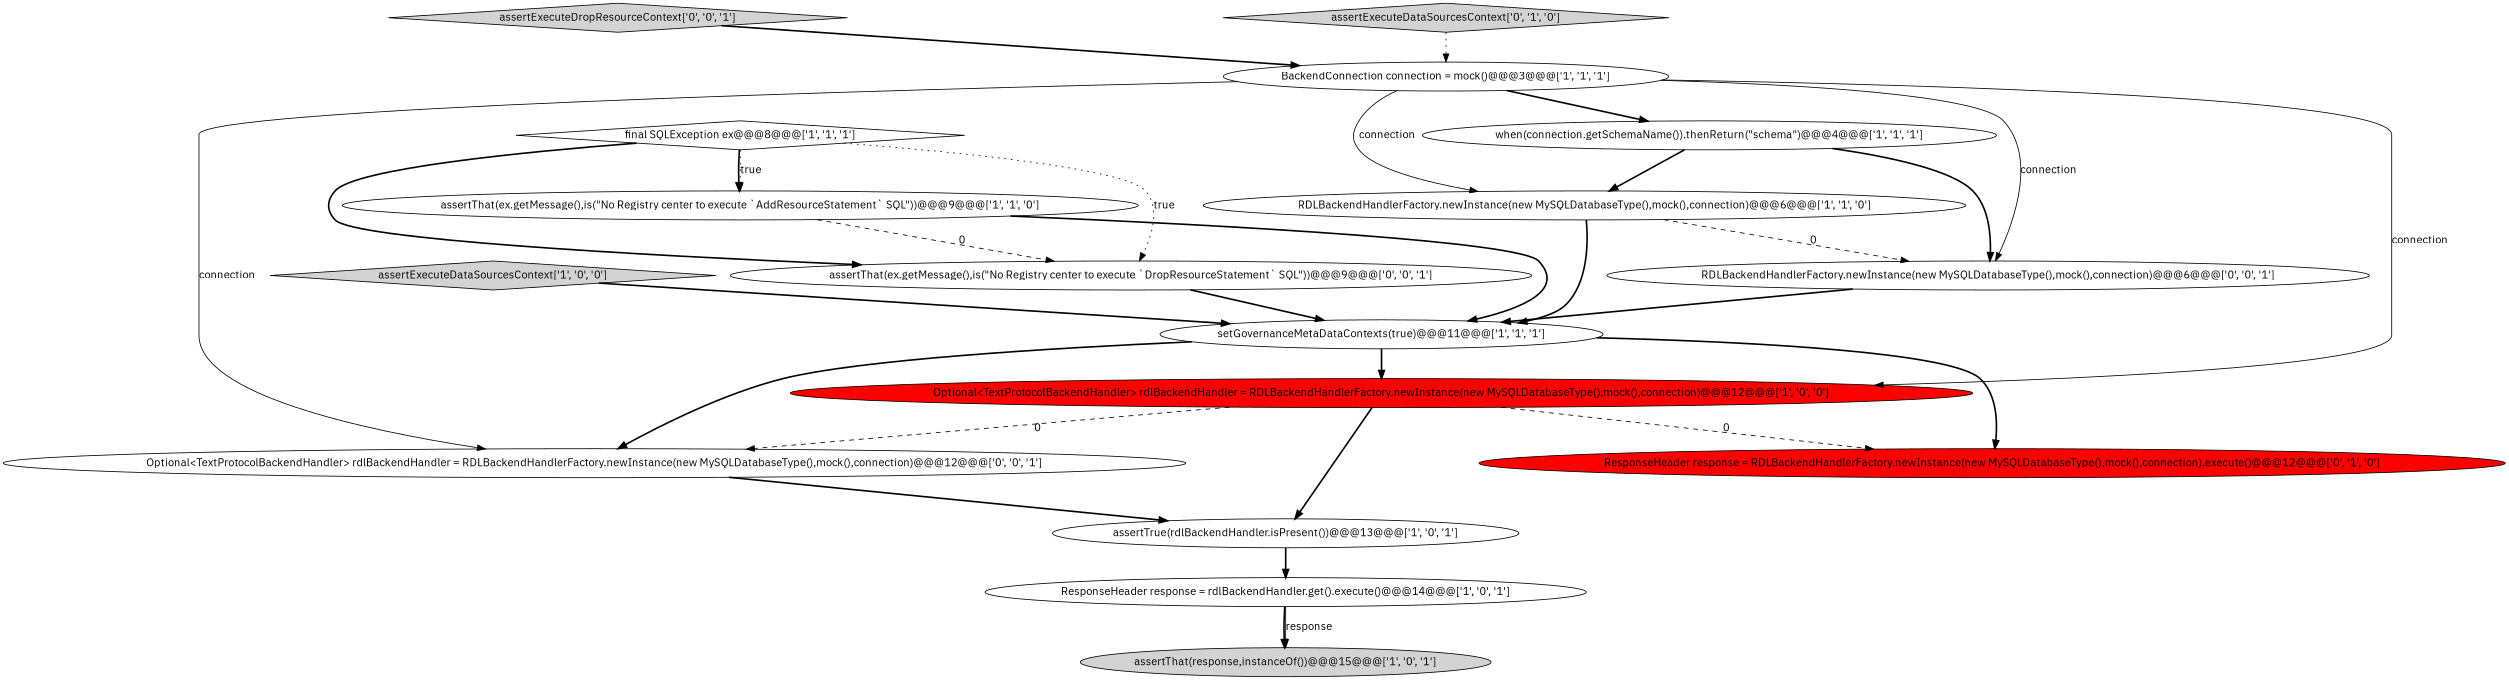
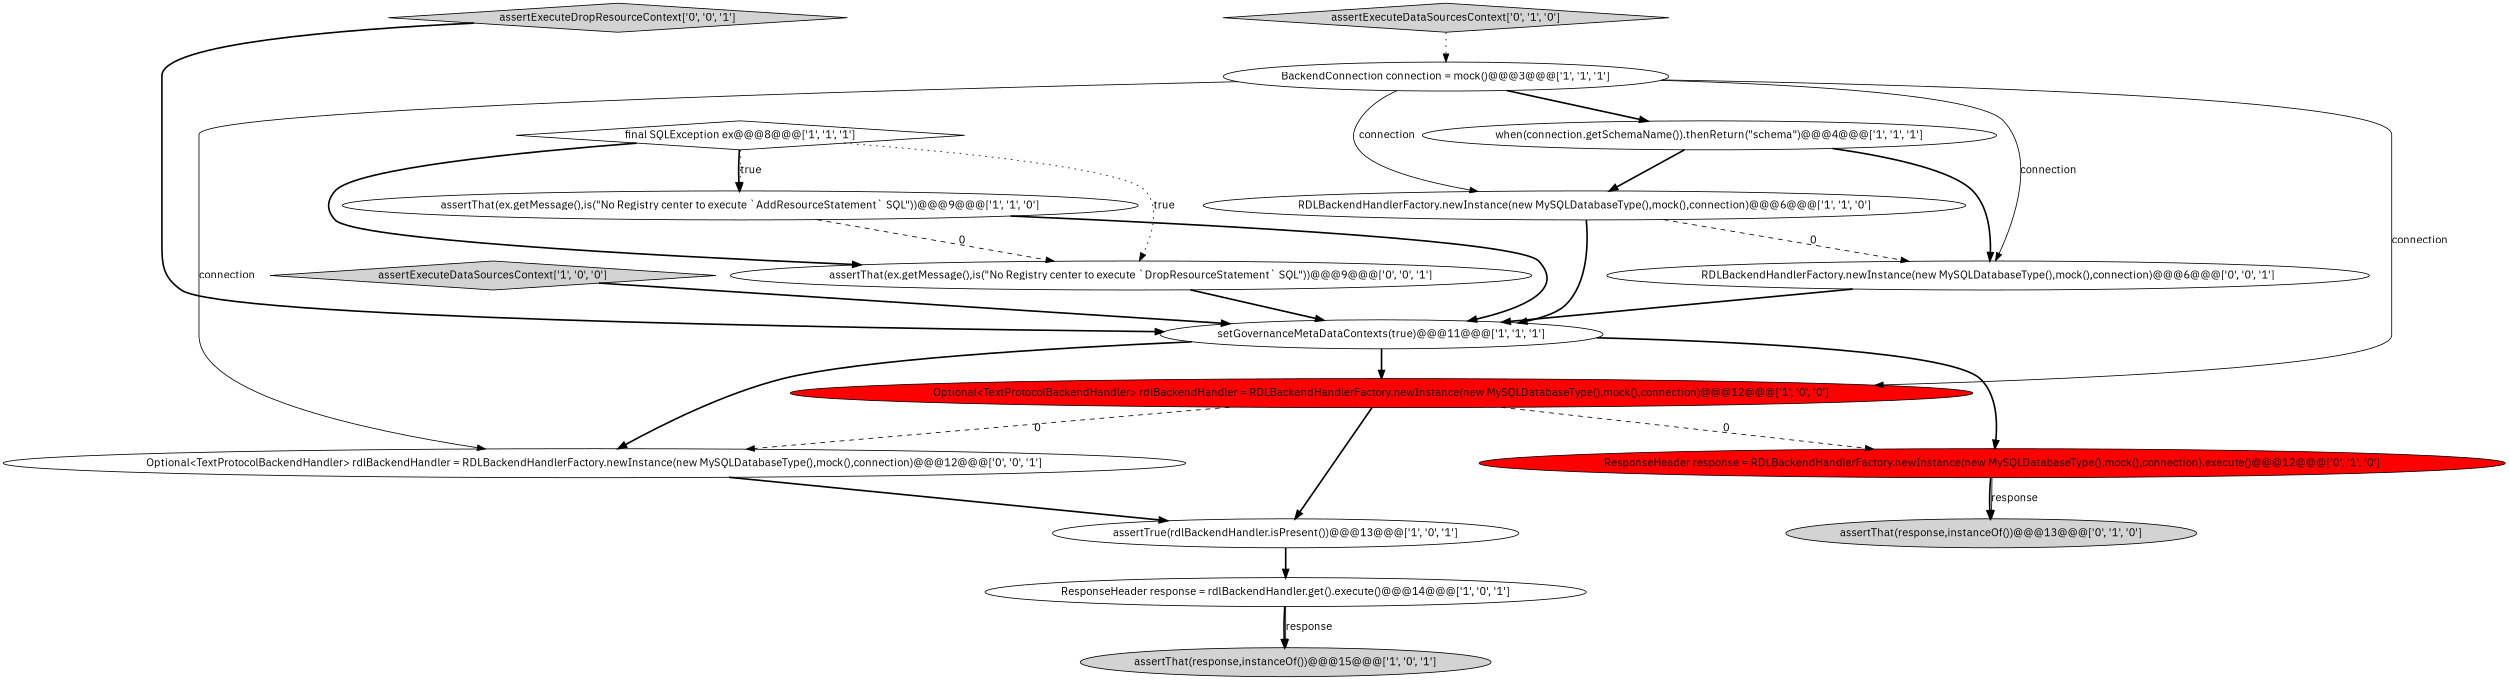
  digraph {
    fontname="IBM Plex Sans"
    node [fillcolor=white fontname="IBM Plex Sans" shape=ellipse style=filled]
    edge [fontname="IBM Plex Sans" style=bold]
    n1 [label="ResponseHeader response = rdlBackendHandler.get().execute()@@@14@@@['1', '0', '1']"]
    n2 [fillcolor=lightgray label="assertThat(response,instanceOf())@@@15@@@['1', '0', '1']"]
    n3 [label="setGovernanceMetaDataContexts(true)@@@11@@@['1', '1', '1']"]
    n4 [fillcolor=red label="ResponseHeader response = RDLBackendHandlerFactory.newInstance(new MySQLDatabaseType(),mock(),connection).execute()@@@12@@@['0', '1', '0']"]
    n5 [label="Optional<TextProtocolBackendHandler> rdlBackendHandler = RDLBackendHandlerFactory.newInstance(new MySQLDatabaseType(),mock(),connection)@@@12@@@['0', '0', '1']"]
    n6 [fillcolor=red label="Optional<TextProtocolBackendHandler> rdlBackendHandler = RDLBackendHandlerFactory.newInstance(new MySQLDatabaseType(),mock(),connection)@@@12@@@['1', '0', '0']"]
+   n7 [fillcolor=lightgray label="assertThat(response,instanceOf())@@@13@@@['0', '1', '0']"]
    n8 [label="assertTrue(rdlBackendHandler.isPresent())@@@13@@@['1', '0', '1']"]
    n9 [label="final SQLException ex@@@8@@@['1', '1', '1']" shape=diamond]
    n10 [label="assertThat(ex.getMessage(),is(\"No Registry center to execute `AddResourceStatement` SQL\"))@@@9@@@['1', '1', '0']"]
    n11 [label="assertThat(ex.getMessage(),is(\"No Registry center to execute `DropResourceStatement` SQL\"))@@@9@@@['0', '0', '1']"]
    n12 [fillcolor=lightgray label="assertExecuteDataSourcesContext['0', '1', '0']" shape=diamond]
    n13 [label="BackendConnection connection = mock()@@@3@@@['1', '1', '1']"]
    n14 [label="when(connection.getSchemaName()).thenReturn(\"schema\")@@@4@@@['1', '1', '1']"]
    n15 [label="RDLBackendHandlerFactory.newInstance(new MySQLDatabaseType(),mock(),connection)@@@6@@@['0', '0', '1']"]
    n16 [label="RDLBackendHandlerFactory.newInstance(new MySQLDatabaseType(),mock(),connection)@@@6@@@['1', '1', '0']"]
    n17 [fillcolor=lightgray label="assertExecuteDropResourceContext['0', '0', '1']" shape=diamond]
    n18 [fillcolor=lightgray label="assertExecuteDataSourcesContext['1', '0', '0']" shape=diamond]
    n1 -> n2
    n1 -> n2 [label=response style=solid]
    n3 -> n4
    n3 -> n5
    n3 -> n6
+   n4 -> n7 [label=response style=solid]
+   n4 -> n7
    n5 -> n8
    n6 -> n4 [label=0 style=dashed]
    n6 -> n5 [label=0 style=dashed]
    n6 -> n8
    n8 -> n1
    n9 -> n10
    n9 -> n10 [label=true style=dotted]
    n9 -> n11
    n9 -> n11 [label=true style=dotted]
    n10 -> n3
    n10 -> n11 [label=0 style=dashed]
    n11 -> n3
    n12 -> n13 [style=dotted]
    n13 -> n5 [label=connection style=solid]
    n13 -> n6 [label=connection style=solid]
    n13 -> n14
    n13 -> n15 [label=connection style=solid]
    n13 -> n16 [label=connection style=solid]
    n14 -> n15
    n14 -> n16
    n15 -> n3
    n16 -> n3
    n16 -> n15 [label=0 style=dashed]
-   n17 -> n13
+   n17 -> n3
    n18 -> n3
  }
